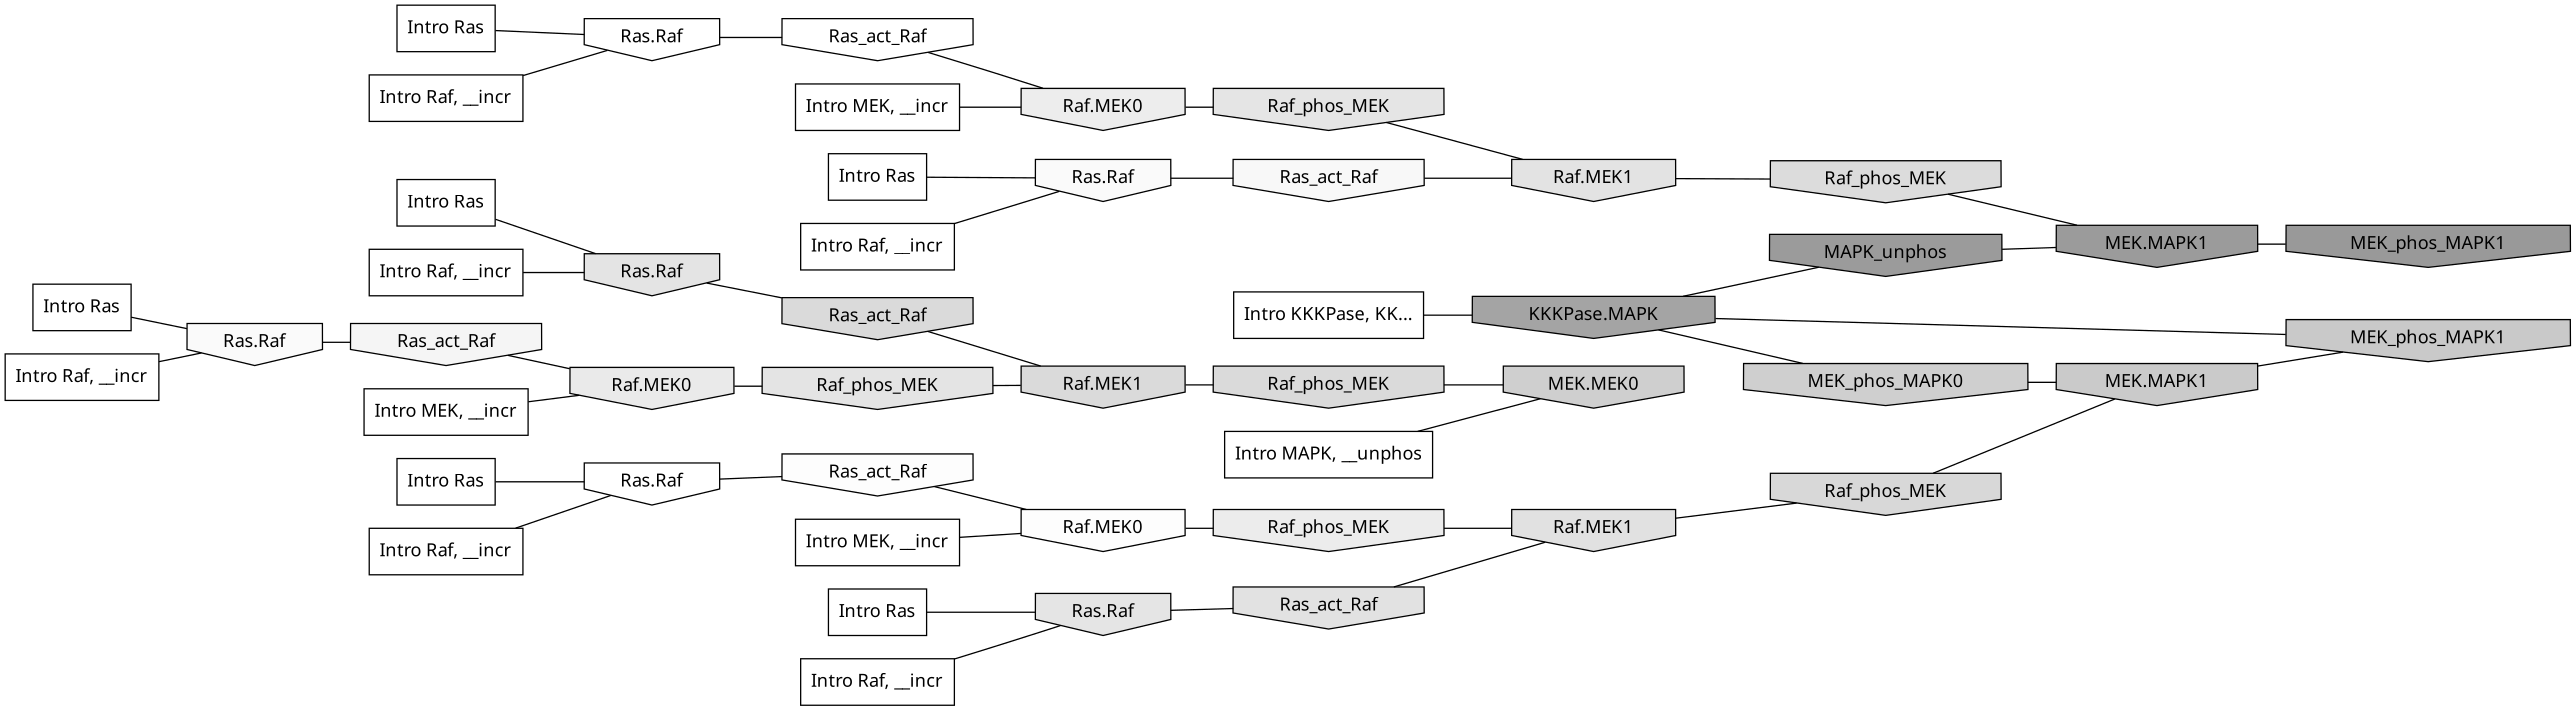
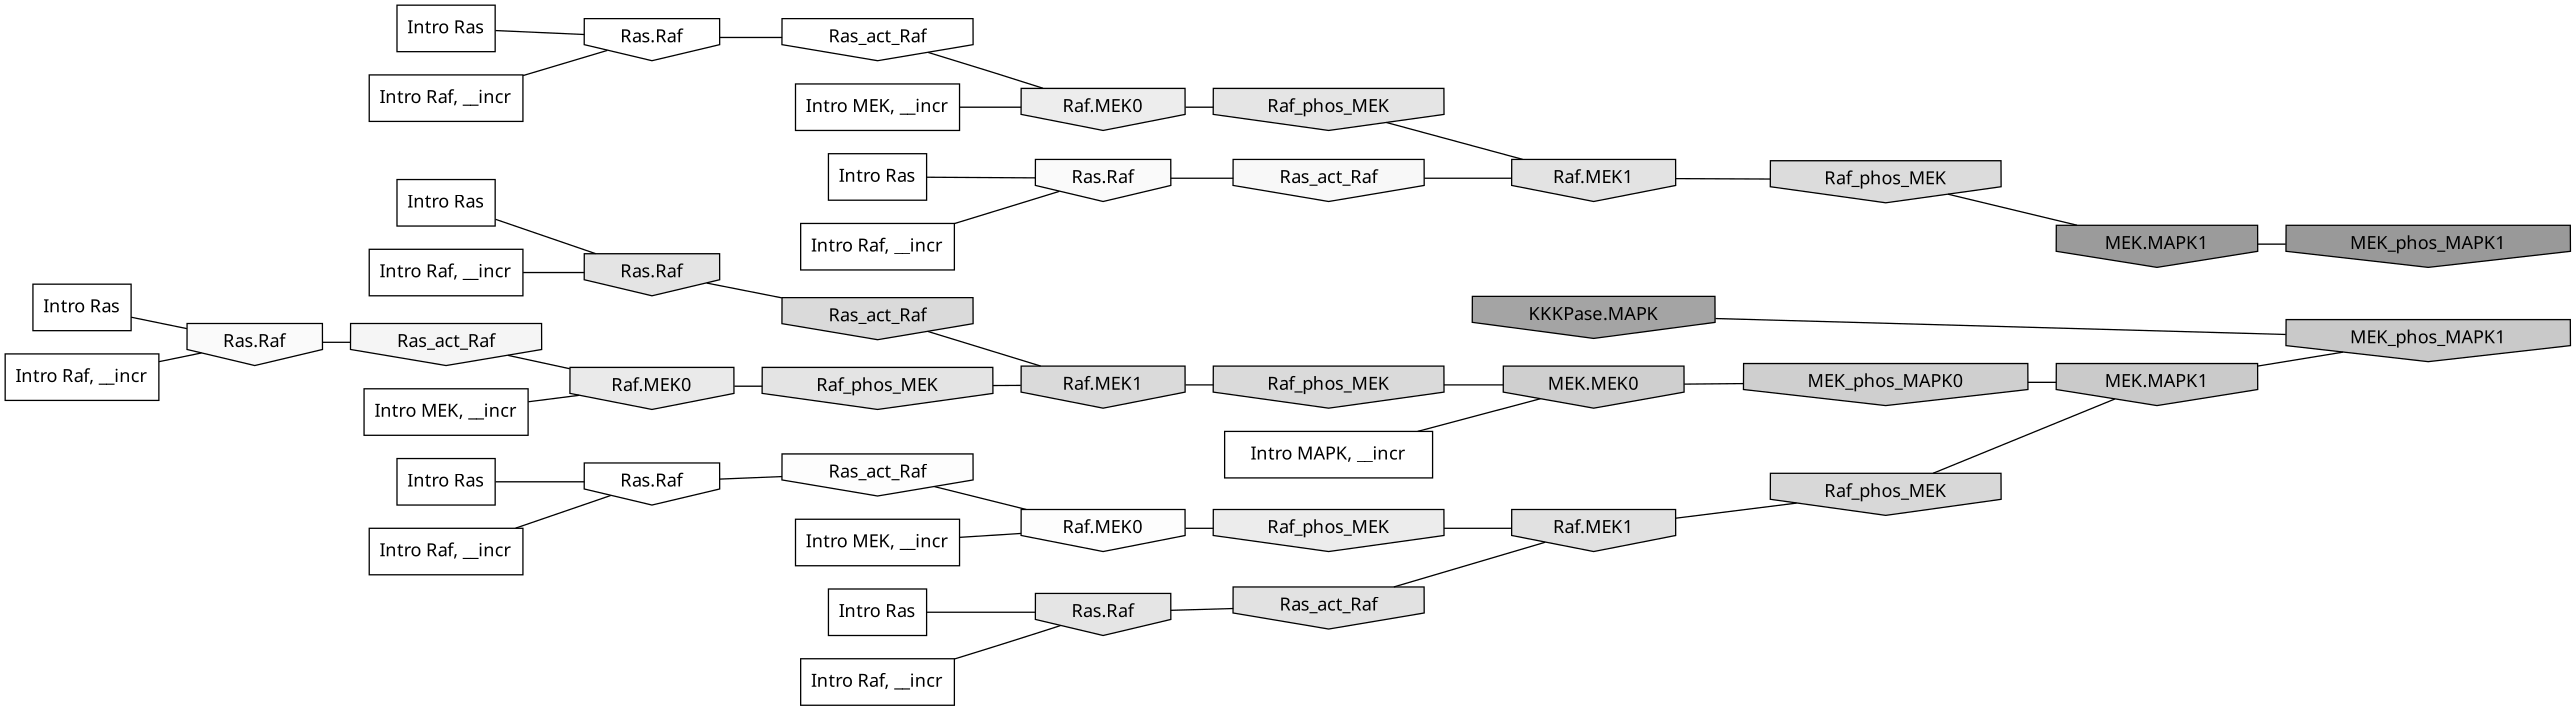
  digraph {
    rankdir=LR
    ranksep=0.30
    node [fillcolor="0.000 0.000 1.000" fontname="CMU Serif" shape=invhouse style=filled]
    edge [color="0.000 0.000 0.000" dir=none fontname="CMU Serif"]
    n1 [label="Intro Ras" shape=rectangle]
    n2 [label="Ras.Raf"]
    n3 [fillcolor="0.000 0.000 0.999" label=Ras_act_Raf]
    n4 [label="Intro Ras" shape=rectangle]
    n5 [fillcolor="0.000 0.000 0.980" label="Ras.Raf"]
    n6 [fillcolor="0.000 0.000 0.969" label=Ras_act_Raf]
    n7 [label="Intro Ras" shape=rectangle]
    n8 [fillcolor="0.000 0.000 0.977" label="Ras.Raf"]
    n9 [fillcolor="0.000 0.000 0.960" label=Ras_act_Raf]
    n10 [label="Intro Ras" shape=rectangle]
    n11 [label="Ras.Raf"]
    n12 [fillcolor="0.000 0.000 0.991" label=Ras_act_Raf]
    n13 [label="Intro Ras" shape=rectangle]
    n14 [fillcolor="0.000 0.000 0.895" label="Ras.Raf"]
    n15 [fillcolor="0.000 0.000 0.885" label=Ras_act_Raf]
    n16 [label="Intro Ras" shape=rectangle]
    n17 [fillcolor="0.000 0.000 0.894" label="Ras.Raf"]
    n18 [fillcolor="0.000 0.000 0.852" label=Ras_act_Raf]
    n19 [label="Intro Raf, __incr" shape=rectangle]
    n20 [label="Intro Raf, __incr" shape=rectangle]
    n21 [label="Intro Raf, __incr" shape=rectangle]
    n22 [label="Intro Raf, __incr" shape=rectangle]
    n23 [label="Intro Raf, __incr" shape=rectangle]
    n24 [label="Intro Raf, __incr" shape=rectangle]
    n25 [label="Intro MEK, __incr" shape=rectangle]
    n26 [fillcolor="0.000 0.000 0.991" label="Raf.MEK0"]
    n27 [fillcolor="0.000 0.000 0.923" label=Raf_phos_MEK]
    n28 [label="Intro MEK, __incr" shape=rectangle]
    n29 [fillcolor="0.000 0.000 0.929" label="Raf.MEK0"]
    n30 [fillcolor="0.000 0.000 0.898" label=Raf_phos_MEK]
    n31 [label="Intro MEK, __incr" shape=rectangle]
    n32 [fillcolor="0.000 0.000 0.915" label="Raf.MEK0"]
    n33 [fillcolor="0.000 0.000 0.892" label=Raf_phos_MEK]
-   n34 [label="Intro MAPK, __unphos" shape=rectangle]
+   n34 [label="Intro MAPK, __incr" shape=rectangle]
    n35 [fillcolor="0.000 0.000 0.812" label="MEK.MEK0"]
    n36 [fillcolor="0.000 0.000 0.810" label=MEK_phos_MAPK0]
-   n37 [label="Intro KKKPase, KK..." shape=rectangle]
    n38 [fillcolor="0.000 0.000 0.642" label="KKKPase.MAPK"]
-   n39 [fillcolor="0.000 0.000 0.609" label=MAPK_unphos]
    n40 [fillcolor="0.000 0.000 0.882" label="Raf.MEK1"]
    n41 [fillcolor="0.000 0.000 0.887" label="Raf.MEK1"]
    n42 [fillcolor="0.000 0.000 0.861" label=Raf_phos_MEK]
    n43 [fillcolor="0.000 0.000 0.847" label=Raf_phos_MEK]
    n44 [fillcolor="0.000 0.000 0.852" label="Raf.MEK1"]
    n45 [fillcolor="0.000 0.000 0.852" label=Raf_phos_MEK]
    n46 [fillcolor="0.000 0.000 0.609" label="MEK.MAPK1"]
    n47 [fillcolor="0.000 0.000 0.792" label="MEK.MAPK1"]
    n48 [fillcolor="0.000 0.000 0.600" label=MEK_phos_MAPK1]
    n49 [fillcolor="0.000 0.000 0.787" label=MEK_phos_MAPK1]
    n1 -> n2
    n2 -> n3
    n3 -> n29
    n4 -> n5
    n5 -> n6
    n6 -> n41
    n7 -> n8
    n8 -> n9
    n9 -> n32
    n10 -> n11
    n11 -> n12
    n12 -> n26
    n13 -> n14
    n14 -> n15
    n15 -> n40
    n16 -> n17
    n17 -> n18
    n18 -> n44
    n19 -> n11
    n20 -> n17
    n21 -> n2
    n22 -> n14
    n23 -> n5
    n24 -> n8
    n25 -> n26
    n26 -> n27
    n27 -> n40
    n28 -> n29
    n29 -> n30
    n30 -> n41
    n31 -> n32
    n32 -> n33
    n33 -> n44
    n34 -> n35
-   n38 -> n36
+   n35 -> n36
    n36 -> n47
-   n37 -> n38
-   n38 -> n39
-   n39 -> n46
    n40 -> n43
    n41 -> n42
    n42 -> n46
    n43 -> n47
    n44 -> n45
    n45 -> n35
    n46 -> n48
    n47 -> n49
    n49 -> n38
  }
